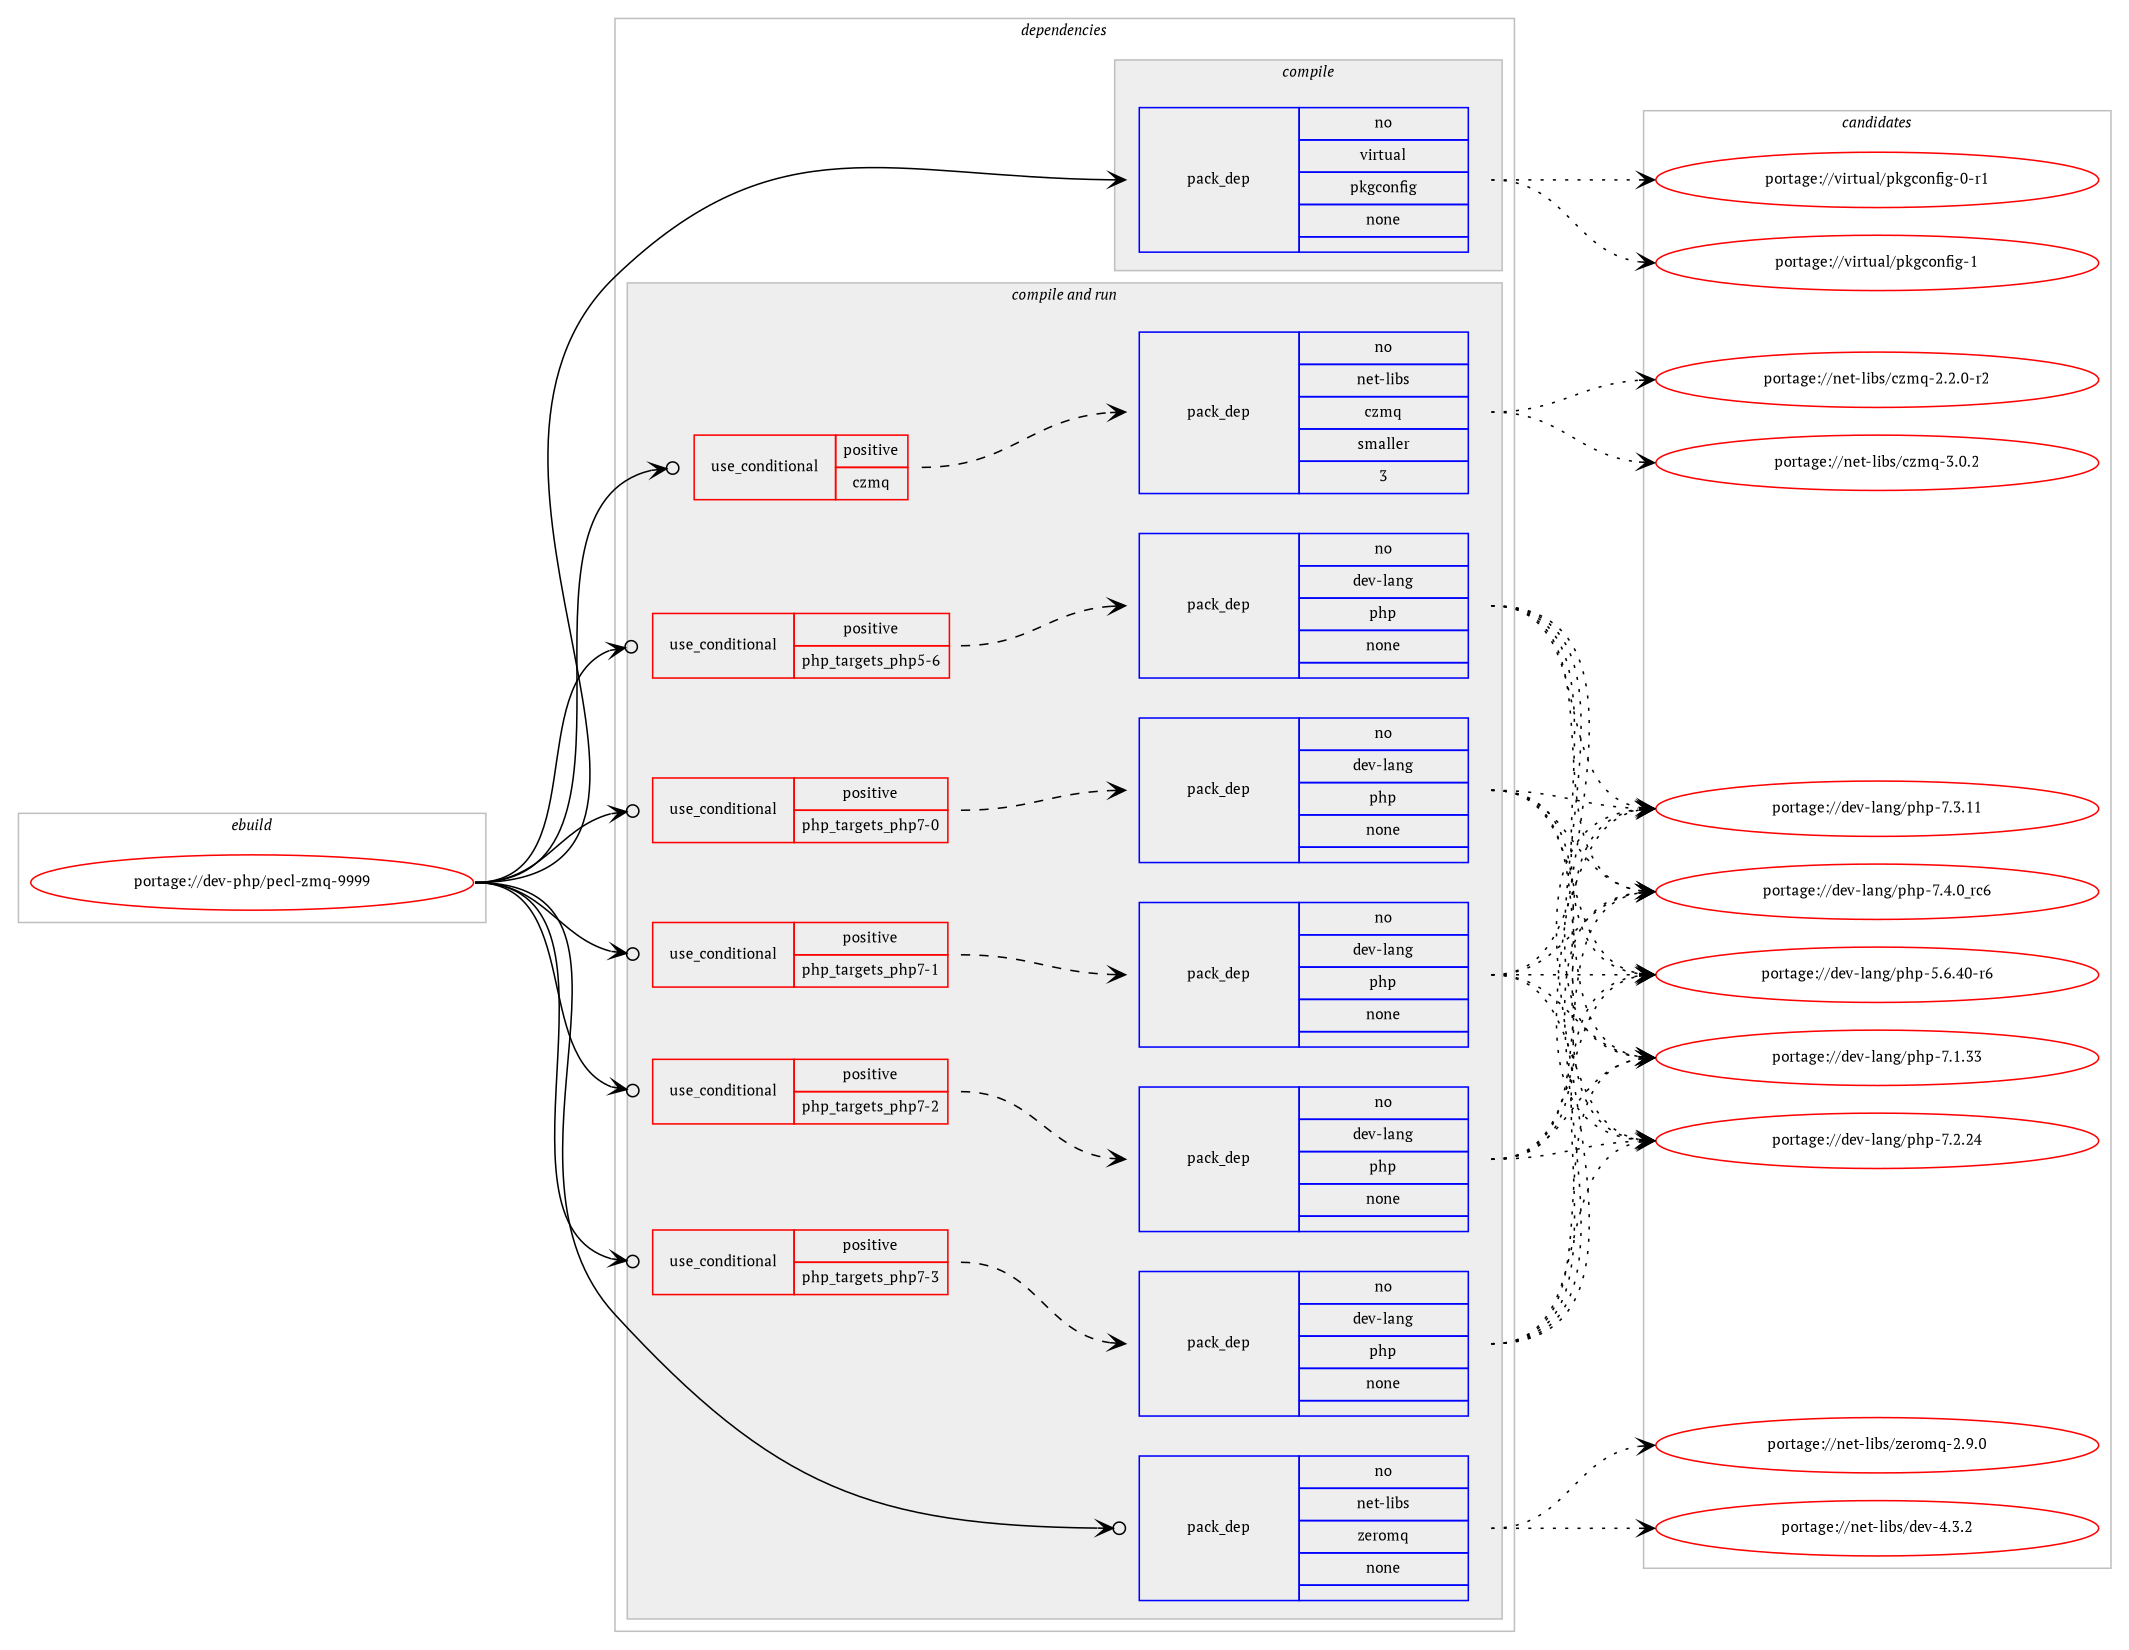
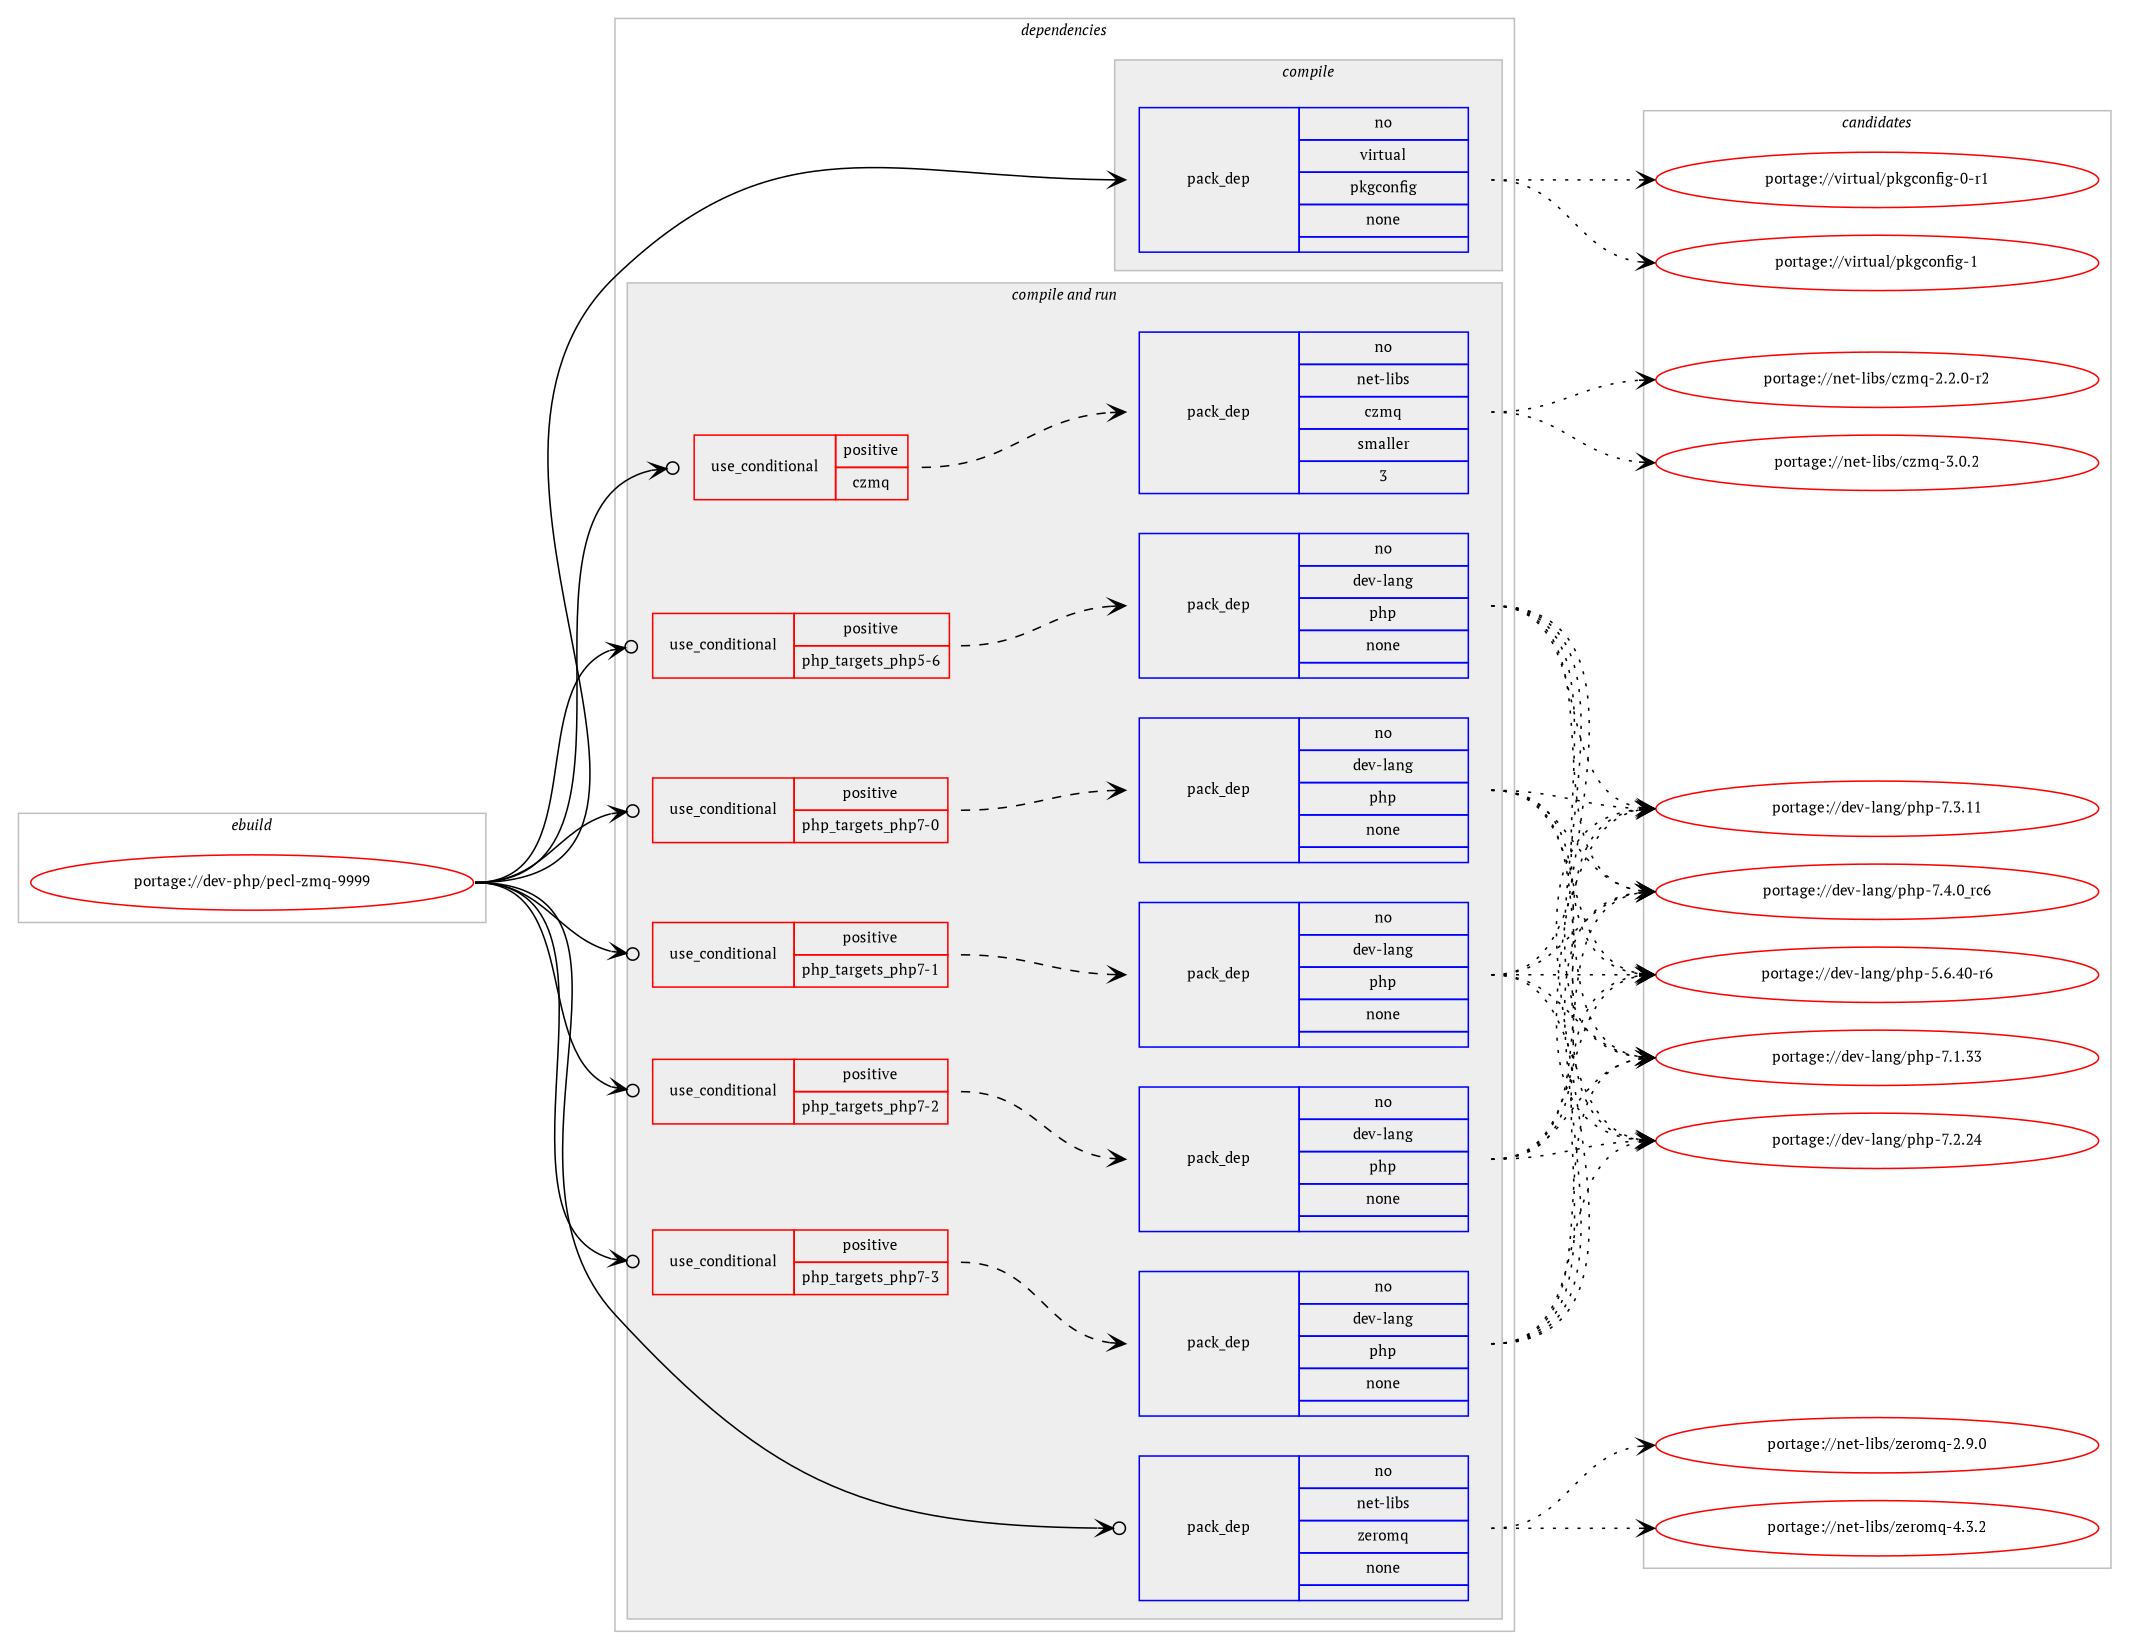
  digraph {
    compound=true
    concentrate=true
    fontname="PT Serif"
    fontsize=10
    newrank=true
    rankdir=LR
    ranksep=1.5
    node [color=red fontname="PT Serif" fontsize=10 shape=none]
    edge [arrowhead=vee fontname="PT Serif" headport=w style=dotted tailport=e weight=100]
    n1 [label="portage://dev-php/pecl-zmq-9999" width=4 shape=""]
    n2 [color=blue label=<<TABLE BORDER="0" CELLBORDER="1" CELLSPACING="0" CELLPADDING="4" WIDTH="220"><TR><TD ROWSPAN="6" CELLPADDING="30">pack_dep</TD></TR><TR><TD WIDTH="110">no</TD></TR><TR><TD>virtual</TD></TR><TR><TD>pkgconfig</TD></TR><TR><TD>none</TD></TR><TR><TD></TD></TR></TABLE>>]
    n3 [color=blue label=<<TABLE BORDER="0" CELLBORDER="1" CELLSPACING="0" CELLPADDING="4" WIDTH="220"><TR><TD ROWSPAN="6" CELLPADDING="30">pack_dep</TD></TR><TR><TD WIDTH="110">no</TD></TR><TR><TD>net-libs</TD></TR><TR><TD>czmq</TD></TR><TR><TD>smaller</TD></TR><TR><TD>3</TD></TR></TABLE>>]
    n4 [label=<<TABLE BORDER="0" CELLBORDER="1" CELLSPACING="0" CELLPADDING="4"><TR><TD ROWSPAN="3" CELLPADDING="10">use_conditional</TD></TR><TR><TD>positive</TD></TR><TR><TD>czmq</TD></TR></TABLE>>]
    n5 [color=blue label=<<TABLE BORDER="0" CELLBORDER="1" CELLSPACING="0" CELLPADDING="4" WIDTH="220"><TR><TD ROWSPAN="6" CELLPADDING="30">pack_dep</TD></TR><TR><TD WIDTH="110">no</TD></TR><TR><TD>dev-lang</TD></TR><TR><TD>php</TD></TR><TR><TD>none</TD></TR><TR><TD></TD></TR></TABLE>>]
    n6 [label=<<TABLE BORDER="0" CELLBORDER="1" CELLSPACING="0" CELLPADDING="4"><TR><TD ROWSPAN="3" CELLPADDING="10">use_conditional</TD></TR><TR><TD>positive</TD></TR><TR><TD>php_targets_php5-6</TD></TR></TABLE>>]
    n7 [color=blue label=<<TABLE BORDER="0" CELLBORDER="1" CELLSPACING="0" CELLPADDING="4" WIDTH="220"><TR><TD ROWSPAN="6" CELLPADDING="30">pack_dep</TD></TR><TR><TD WIDTH="110">no</TD></TR><TR><TD>dev-lang</TD></TR><TR><TD>php</TD></TR><TR><TD>none</TD></TR><TR><TD></TD></TR></TABLE>>]
    n8 [label=<<TABLE BORDER="0" CELLBORDER="1" CELLSPACING="0" CELLPADDING="4"><TR><TD ROWSPAN="3" CELLPADDING="10">use_conditional</TD></TR><TR><TD>positive</TD></TR><TR><TD>php_targets_php7-0</TD></TR></TABLE>>]
    n9 [color=blue label=<<TABLE BORDER="0" CELLBORDER="1" CELLSPACING="0" CELLPADDING="4" WIDTH="220"><TR><TD ROWSPAN="6" CELLPADDING="30">pack_dep</TD></TR><TR><TD WIDTH="110">no</TD></TR><TR><TD>dev-lang</TD></TR><TR><TD>php</TD></TR><TR><TD>none</TD></TR><TR><TD></TD></TR></TABLE>>]
    n10 [label=<<TABLE BORDER="0" CELLBORDER="1" CELLSPACING="0" CELLPADDING="4"><TR><TD ROWSPAN="3" CELLPADDING="10">use_conditional</TD></TR><TR><TD>positive</TD></TR><TR><TD>php_targets_php7-1</TD></TR></TABLE>>]
    n11 [color=blue label=<<TABLE BORDER="0" CELLBORDER="1" CELLSPACING="0" CELLPADDING="4" WIDTH="220"><TR><TD ROWSPAN="6" CELLPADDING="30">pack_dep</TD></TR><TR><TD WIDTH="110">no</TD></TR><TR><TD>dev-lang</TD></TR><TR><TD>php</TD></TR><TR><TD>none</TD></TR><TR><TD></TD></TR></TABLE>>]
    n12 [label=<<TABLE BORDER="0" CELLBORDER="1" CELLSPACING="0" CELLPADDING="4"><TR><TD ROWSPAN="3" CELLPADDING="10">use_conditional</TD></TR><TR><TD>positive</TD></TR><TR><TD>php_targets_php7-2</TD></TR></TABLE>>]
    n13 [color=blue label=<<TABLE BORDER="0" CELLBORDER="1" CELLSPACING="0" CELLPADDING="4" WIDTH="220"><TR><TD ROWSPAN="6" CELLPADDING="30">pack_dep</TD></TR><TR><TD WIDTH="110">no</TD></TR><TR><TD>dev-lang</TD></TR><TR><TD>php</TD></TR><TR><TD>none</TD></TR><TR><TD></TD></TR></TABLE>>]
    n14 [label=<<TABLE BORDER="0" CELLBORDER="1" CELLSPACING="0" CELLPADDING="4"><TR><TD ROWSPAN="3" CELLPADDING="10">use_conditional</TD></TR><TR><TD>positive</TD></TR><TR><TD>php_targets_php7-3</TD></TR></TABLE>>]
    n15 [color=blue label=<<TABLE BORDER="0" CELLBORDER="1" CELLSPACING="0" CELLPADDING="4" WIDTH="220"><TR><TD ROWSPAN="6" CELLPADDING="30">pack_dep</TD></TR><TR><TD WIDTH="110">no</TD></TR><TR><TD>net-libs</TD></TR><TR><TD>zeromq</TD></TR><TR><TD>none</TD></TR><TR><TD></TD></TR></TABLE>>]
    n16 [label="portage://virtual/pkgconfig-0-r1" width=4 shape=""]
    n17 [label="portage://virtual/pkgconfig-1" width=4 shape=""]
    n18 [label="portage://net-libs/czmq-2.2.0-r2" width=4 shape=""]
    n19 [label="portage://net-libs/czmq-3.0.2" width=4 shape=""]
    n20 [label="portage://dev-lang/php-5.6.40-r6" width=4 shape=""]
    n21 [label="portage://dev-lang/php-7.1.33" width=4 shape=""]
    n22 [label="portage://dev-lang/php-7.2.24" width=4 shape=""]
    n23 [label="portage://dev-lang/php-7.3.11" width=4 shape=""]
    n24 [label="portage://dev-lang/php-7.4.0_rc6" width=4 shape=""]
    n25 [label="portage://net-libs/zeromq-2.9.0" width=4 shape=""]
-   n26 [label="portage://net-libs/dev-4.3.2" width=4 shape=""]
+   n26 [label="portage://net-libs/zeromq-4.3.2" width=4 shape=""]
    subgraph cluster_1 {
      color=gray
      label=<<i>ebuild</i>>
      rank=same
      n1
    }
    subgraph cluster_2 {
      color=gray
      label=<<i>dependencies</i>>
      subgraph cluster_3 {
        color=gray
        fillcolor="#eeeeee"
        label=<<i>compile</i>>
        style=filled
        subgraph sub_4 {
          color=gray
          fillcolor="#eeeeee"
          label=<<i>compile</i>>
          style=filled
          n2
        }
      }
      subgraph cluster_5 {
        color=gray
        fillcolor="#eeeeee"
        label=<<i>compile and run</i>>
        style=filled
        subgraph sub_6 {
          color=gray
          fillcolor="#eeeeee"
          label=<<i>compile and run</i>>
          style=filled
          n4
          subgraph sub_7 {
            color=gray
            fillcolor="#eeeeee"
            label=<<i>compile and run</i>>
            style=filled
            n3
          }
        }
        subgraph sub_8 {
          color=gray
          fillcolor="#eeeeee"
          label=<<i>compile and run</i>>
          style=filled
          n6
          subgraph sub_9 {
            color=gray
            fillcolor="#eeeeee"
            label=<<i>compile and run</i>>
            style=filled
            n5
          }
        }
        subgraph sub_10 {
          color=gray
          fillcolor="#eeeeee"
          label=<<i>compile and run</i>>
          style=filled
          n8
          subgraph sub_11 {
            color=gray
            fillcolor="#eeeeee"
            label=<<i>compile and run</i>>
            style=filled
            n7
          }
        }
        subgraph sub_12 {
          color=gray
          fillcolor="#eeeeee"
          label=<<i>compile and run</i>>
          style=filled
          n10
          subgraph sub_13 {
            color=gray
            fillcolor="#eeeeee"
            label=<<i>compile and run</i>>
            style=filled
            n9
          }
        }
        subgraph sub_14 {
          color=gray
          fillcolor="#eeeeee"
          label=<<i>compile and run</i>>
          style=filled
          n12
          subgraph sub_15 {
            color=gray
            fillcolor="#eeeeee"
            label=<<i>compile and run</i>>
            style=filled
            n11
          }
        }
        subgraph sub_16 {
          color=gray
          fillcolor="#eeeeee"
          label=<<i>compile and run</i>>
          style=filled
          n14
          subgraph sub_17 {
            color=gray
            fillcolor="#eeeeee"
            label=<<i>compile and run</i>>
            style=filled
            n13
          }
        }
        subgraph sub_18 {
          color=gray
          fillcolor="#eeeeee"
          label=<<i>compile and run</i>>
          style=filled
          n15
        }
      }
      subgraph cluster_19 {
        color=gray
        fillcolor="#eeeeee"
        label=<<i>run</i>>
        style=filled
      }
    }
    subgraph cluster_20 {
      color=gray
      label=<<i>candidates</i>>
      rank=same
      subgraph sub_21 {
        color=black
        label=<<i>candidates</i>>
        nodesep=1
        rank=same
        n16
        n17
      }
      subgraph sub_22 {
        color=black
        label=<<i>candidates</i>>
        nodesep=1
        rank=same
        n18
        n19
      }
      subgraph sub_23 {
        color=black
        label=<<i>candidates</i>>
        nodesep=1
        rank=same
        n20
        n21
        n22
        n23
        n24
      }
      subgraph sub_24 {
        color=black
        label=<<i>candidates</i>>
        nodesep=1
        rank=same
        n20
        n21
        n22
        n23
        n24
      }
      subgraph sub_25 {
        color=black
        label=<<i>candidates</i>>
        nodesep=1
        rank=same
        n20
        n21
        n22
        n23
        n24
      }
      subgraph sub_26 {
        color=black
        label=<<i>candidates</i>>
        nodesep=1
        rank=same
        n20
        n21
        n22
        n23
        n24
      }
      subgraph sub_27 {
        color=black
        label=<<i>candidates</i>>
        nodesep=1
        rank=same
        n20
        n21
        n22
        n23
        n24
      }
      subgraph sub_28 {
        color=black
        label=<<i>candidates</i>>
        nodesep=1
        rank=same
        n25
        n26
      }
    }
    n1 -> n2 [style=solid weight=20]
    n1 -> n4 [arrowhead=odotvee style=solid weight=20]
    n1 -> n6 [arrowhead=odotvee style=solid weight=20]
    n1 -> n8 [arrowhead=odotvee style=solid weight=20]
    n1 -> n10 [arrowhead=odotvee style=solid weight=20]
    n1 -> n12 [arrowhead=odotvee style=solid weight=20]
    n1 -> n14 [arrowhead=odotvee style=solid weight=20]
    n1 -> n15 [arrowhead=odotvee style=solid weight=20]
    n2 -> n16
    n2 -> n17
    n3 -> n18
    n3 -> n19
    n4 -> n3 [style=dashed weight=20]
    n5 -> n20
    n5 -> n21
    n5 -> n22
    n5 -> n23
    n5 -> n24
    n6 -> n5 [style=dashed weight=20]
    n7 -> n20
    n7 -> n21
    n7 -> n22
    n7 -> n23
    n7 -> n24
    n8 -> n7 [style=dashed weight=20]
    n9 -> n20
    n9 -> n21
    n9 -> n22
    n9 -> n23
    n9 -> n24
    n10 -> n9 [style=dashed weight=20]
    n11 -> n20
    n11 -> n21
    n11 -> n22
    n11 -> n23
    n11 -> n24
    n12 -> n11 [style=dashed weight=20]
    n13 -> n20
    n13 -> n21
    n13 -> n22
    n13 -> n23
    n13 -> n24
    n14 -> n13 [style=dashed weight=20]
    n15 -> n25
    n15 -> n26
  }
